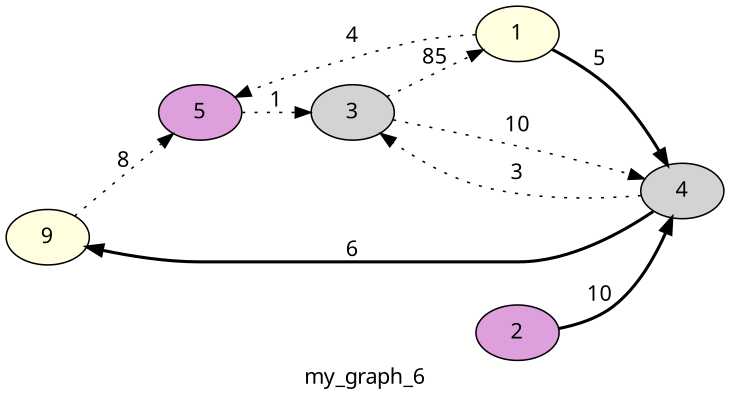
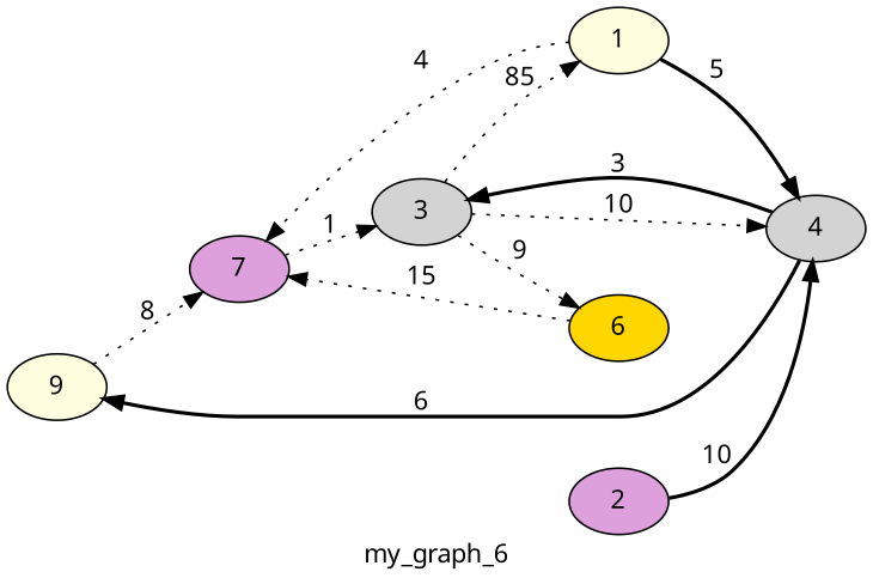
  digraph {
    fontname="Noto Sans"
    label=my_graph_6
    rankdir=LR
    node [fillcolor=lightyellow fontname="Noto Sans" style=filled]
    edge [fontname="Noto Sans" style=dotted]
    n1 [label=9]
-   5 [fillcolor=plum]
+   5 [fillcolor=plum label=7]
    3 [fillcolor=lightgrey]
    4 [fillcolor=lightgrey]
+   6 [fillcolor=gold]
    1
    2 [fillcolor=plum]
    n1 -> 5 [label=8]
    5 -> 3 [label=1]
    3 -> 4 [label=10]
+   3 -> 6 [label=9]
    3 -> 1 [label=85]
    4 -> n1 [label=6 style=bold]
-   4 -> 3 [label=3]
+   4 -> 3 [label=3 style=bold]
+   6 -> 5 [label=15]
    1 -> 5 [label=4]
    1 -> 4 [label=5 style=bold]
    2 -> 4 [label=10 style=bold]
  }
